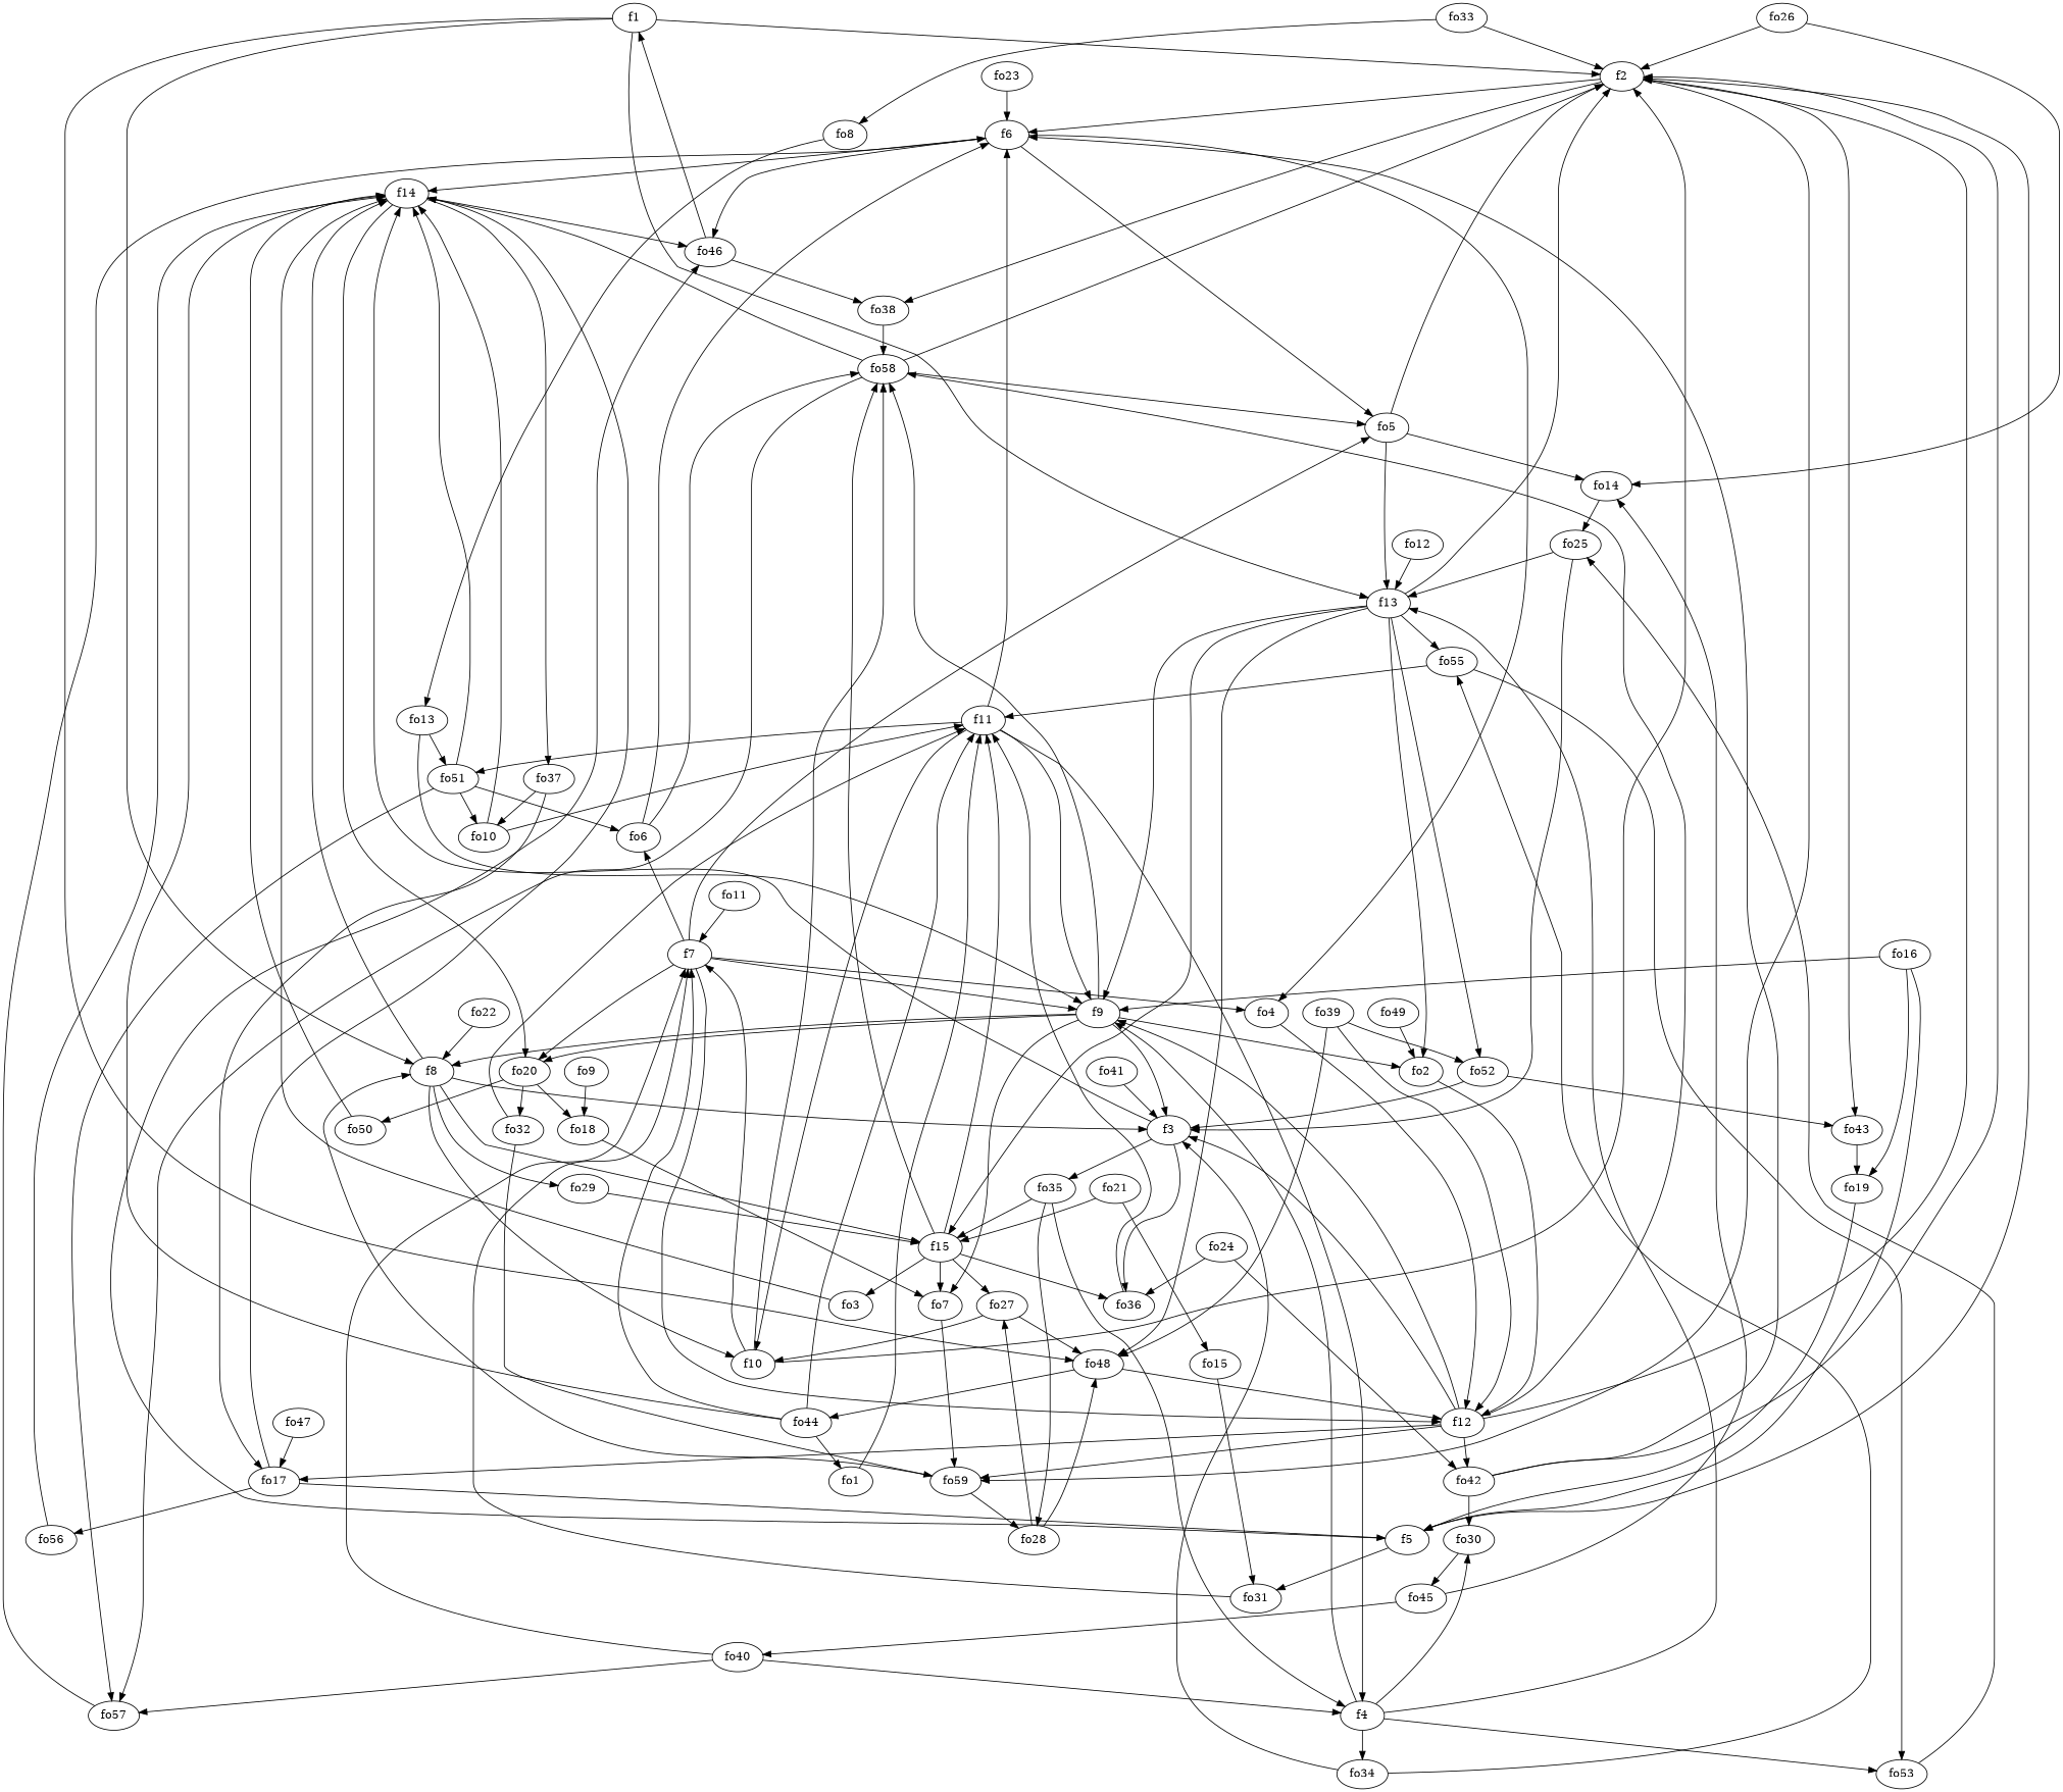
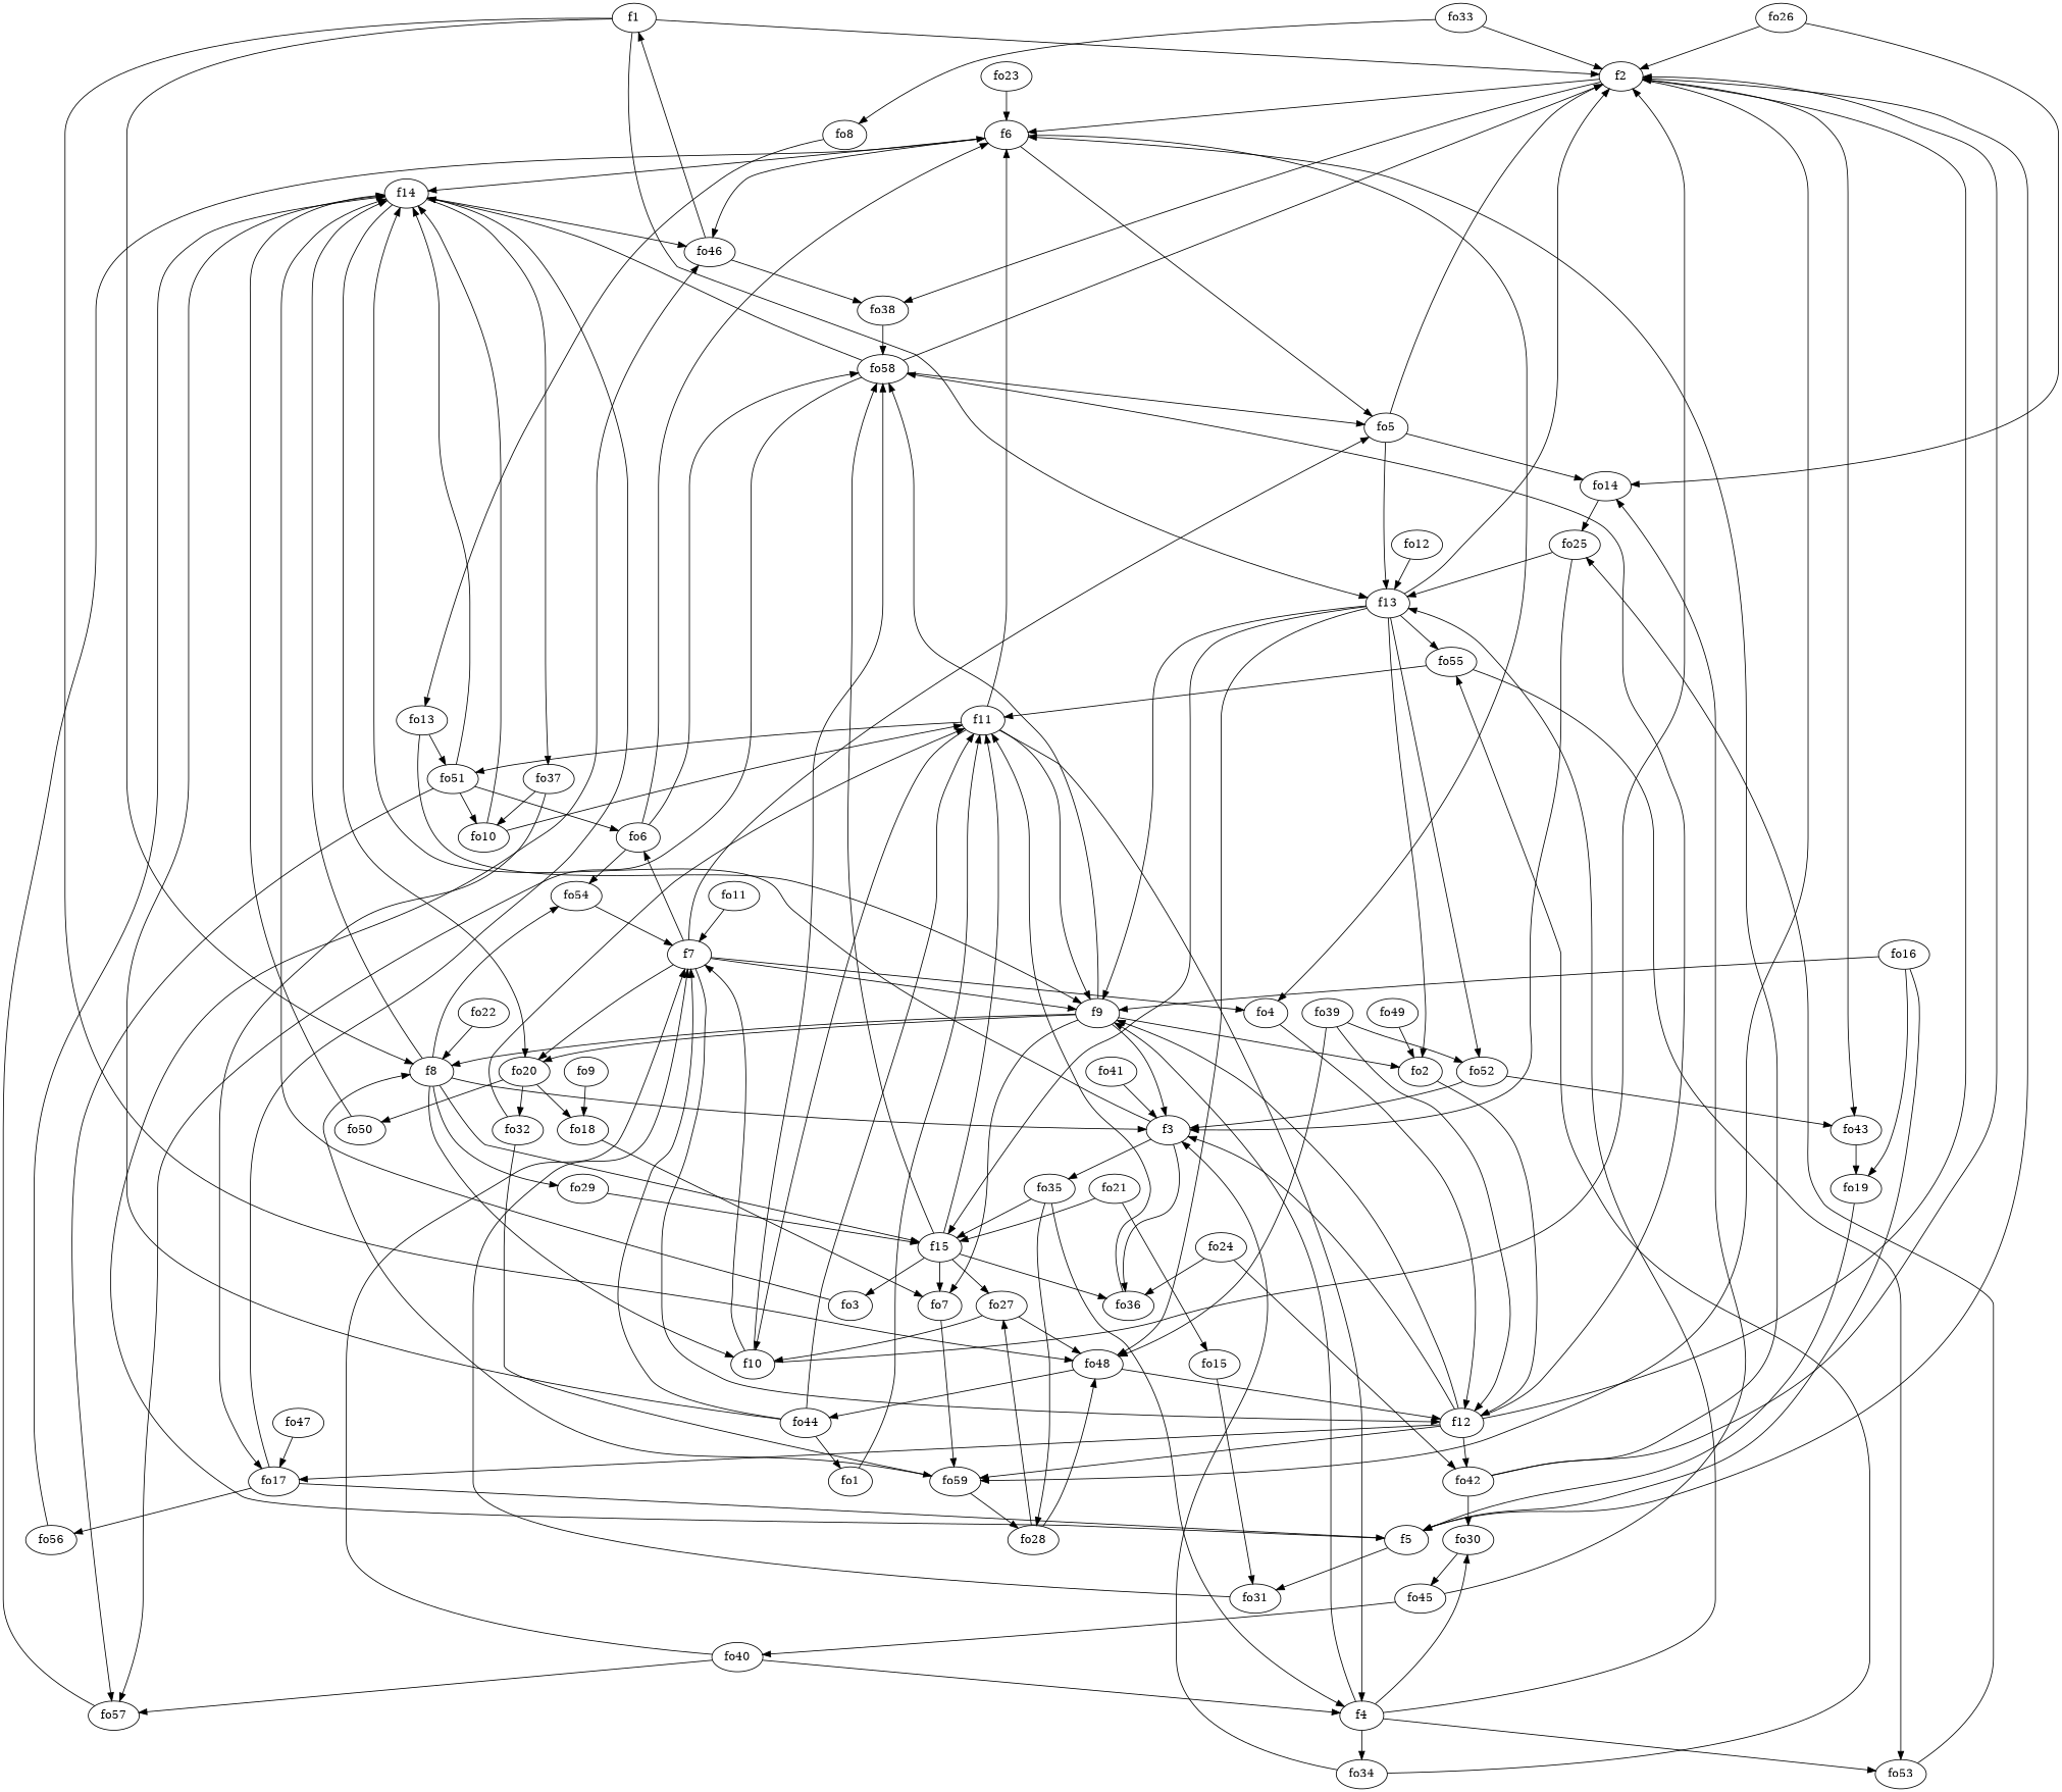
  strict digraph {
    edge [weight=2]
    f1
    f2
    f8
    f13
    fo48
    f6
    fo38
    fo43
    fo59
    f3
    f14
    f10
    f15
    fo29
+   fo54
    f9
    fo2
    fo52
    fo55
    f12
    fo44
    fo46
    fo4
    fo5
    fo34
    fo58
    fo19
    fo28
    fo35
    fo36
    fo20
    fo37
    f4
    f11
    fo30
    fo53
    fo7
    fo45
    fo25
    f5
    fo31
    f7
    fo14
    fo6
    fo17
    fo42
    fo18
    fo32
    fo50
    fo3
    fo27
    fo57
    fo51
    fo10
    fo56
    fo1
    fo8
    fo13
    fo9
    fo11
    fo12
    fo15
    fo16
    fo21
    fo22
    fo23
    fo24
    fo26
    fo40
    fo33
    fo39
    fo41
    fo47
    fo49
    f1 -> f2
    f1 -> f8
    f1 -> f13
    f1 -> fo48
    f2 -> f6
    f2 -> fo38
    f2 -> fo43
    f2 -> fo59
    f8 -> f3
    f8 -> f14
    f8 -> f10
    f8 -> f15
    f8 -> fo29
+   f8 -> fo54
    f13 -> f2
    f13 -> fo48
    f13 -> f15
    f13 -> f9
    f13 -> fo2
    f13 -> fo52
    f13 -> fo55
    fo48 -> f12
    fo48 -> fo44
    f6 -> f14
    f6 -> fo46
    f6 -> fo4
    f6 -> fo5
    fo38 -> fo58
    fo43 -> fo19
    fo59 -> f8
    fo59 -> fo28
    f3 -> f14
    f3 -> fo35
    f3 -> fo36
    f14 -> fo46
    f14 -> fo20
    f14 -> fo37
    f10 -> f2
    f10 -> fo58
    f10 -> f7
    f15 -> fo58
    f15 -> fo36
    f15 -> f11
    f15 -> fo7
    f15 -> fo3
    f15 -> fo27
    fo29 -> f15
+   fo54 -> f7
    f9 -> f8
    f9 -> f3
    f9 -> fo2
    f9 -> fo58
    f9 -> fo20
    f9 -> fo7
    fo2 -> f12
    fo52 -> fo43
    fo52 -> f3
    fo55 -> f11
    fo55 -> fo53
    f12 -> f2
    f12 -> fo59
    f12 -> f3
    f12 -> f9
    f12 -> fo58
    f12 -> fo17
    f12 -> fo42
    fo44 -> f14
    fo44 -> f11
    fo44 -> f7
    fo44 -> fo1
    fo46 -> f1
    fo46 -> fo38
    fo4 -> f12
    fo5 -> f2
    fo5 -> f13
    fo5 -> fo14
    fo34 -> f3
    fo34 -> fo55
    fo58 -> f2
    fo58 -> f14
    fo58 -> fo5
    fo58 -> fo57
    fo19 -> f5
    fo28 -> fo48
    fo28 -> fo27
    fo35 -> f15
    fo35 -> fo28
    fo35 -> f4
    fo36 -> f11
    fo20 -> fo18
    fo20 -> fo32
    fo20 -> fo50
    fo37 -> fo17
    fo37 -> fo10
    f4 -> f13
    f4 -> f9
    f4 -> fo34
    f4 -> fo30
    f4 -> fo53
    f11 -> f6
    f11 -> f10
    f11 -> f9
    f11 -> f4
    f11 -> fo51
    fo30 -> fo45
    fo53 -> fo25
    fo7 -> fo59
    fo45 -> fo14
    fo45 -> fo40
    fo25 -> f13
    fo25 -> f3
    f5 -> f2
    f5 -> fo46
    f5 -> fo31
    fo31 -> f7
    f7 -> f9
    f7 -> f12
    f7 -> fo4
    f7 -> fo5
    f7 -> fo20
    f7 -> fo6
    fo14 -> fo25
    fo6 -> f6
+   fo6 -> fo54
    fo6 -> fo58
    fo17 -> f14
    fo17 -> f5
    fo17 -> fo56
    fo42 -> f2
    fo42 -> f6
    fo42 -> fo30
    fo18 -> fo7
    fo32 -> fo59
    fo32 -> f11
    fo50 -> f14
    fo3 -> f14
    fo27 -> fo48
    fo27 -> f10
    fo57 -> f6
    fo51 -> f14
    fo51 -> fo6
    fo51 -> fo57
    fo51 -> fo10
    fo10 -> f14
    fo10 -> f11
    fo56 -> f14
    fo1 -> f11
    fo8 -> fo13
    fo13 -> f9
    fo13 -> fo51
    fo9 -> fo18
    fo11 -> f7
    fo12 -> f13
    fo15 -> fo31
    fo16 -> f9
    fo16 -> fo19
    fo16 -> f5
    fo21 -> f15
    fo21 -> fo15
    fo22 -> f8
    fo23 -> f6
    fo24 -> fo36
    fo24 -> fo42
    fo26 -> f2
    fo26 -> fo14
    fo40 -> f4
    fo40 -> f7
    fo40 -> fo57
    fo33 -> f2
    fo33 -> fo8
    fo39 -> fo48
    fo39 -> fo52
    fo39 -> f12
    fo41 -> f3
    fo47 -> fo17
    fo49 -> fo2
  }
